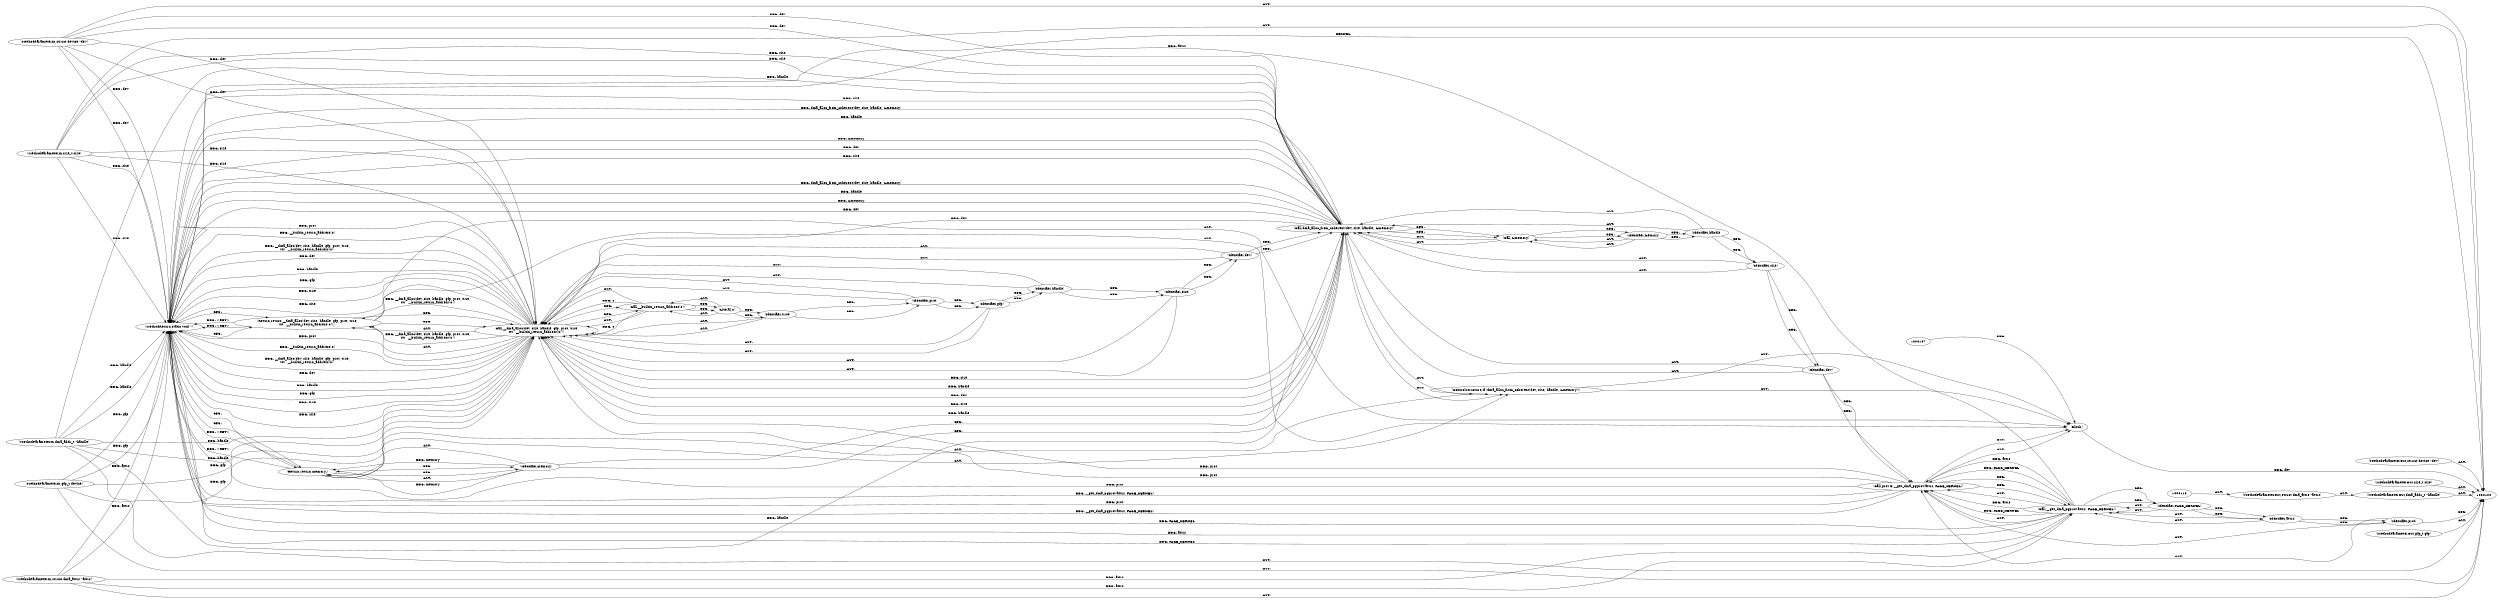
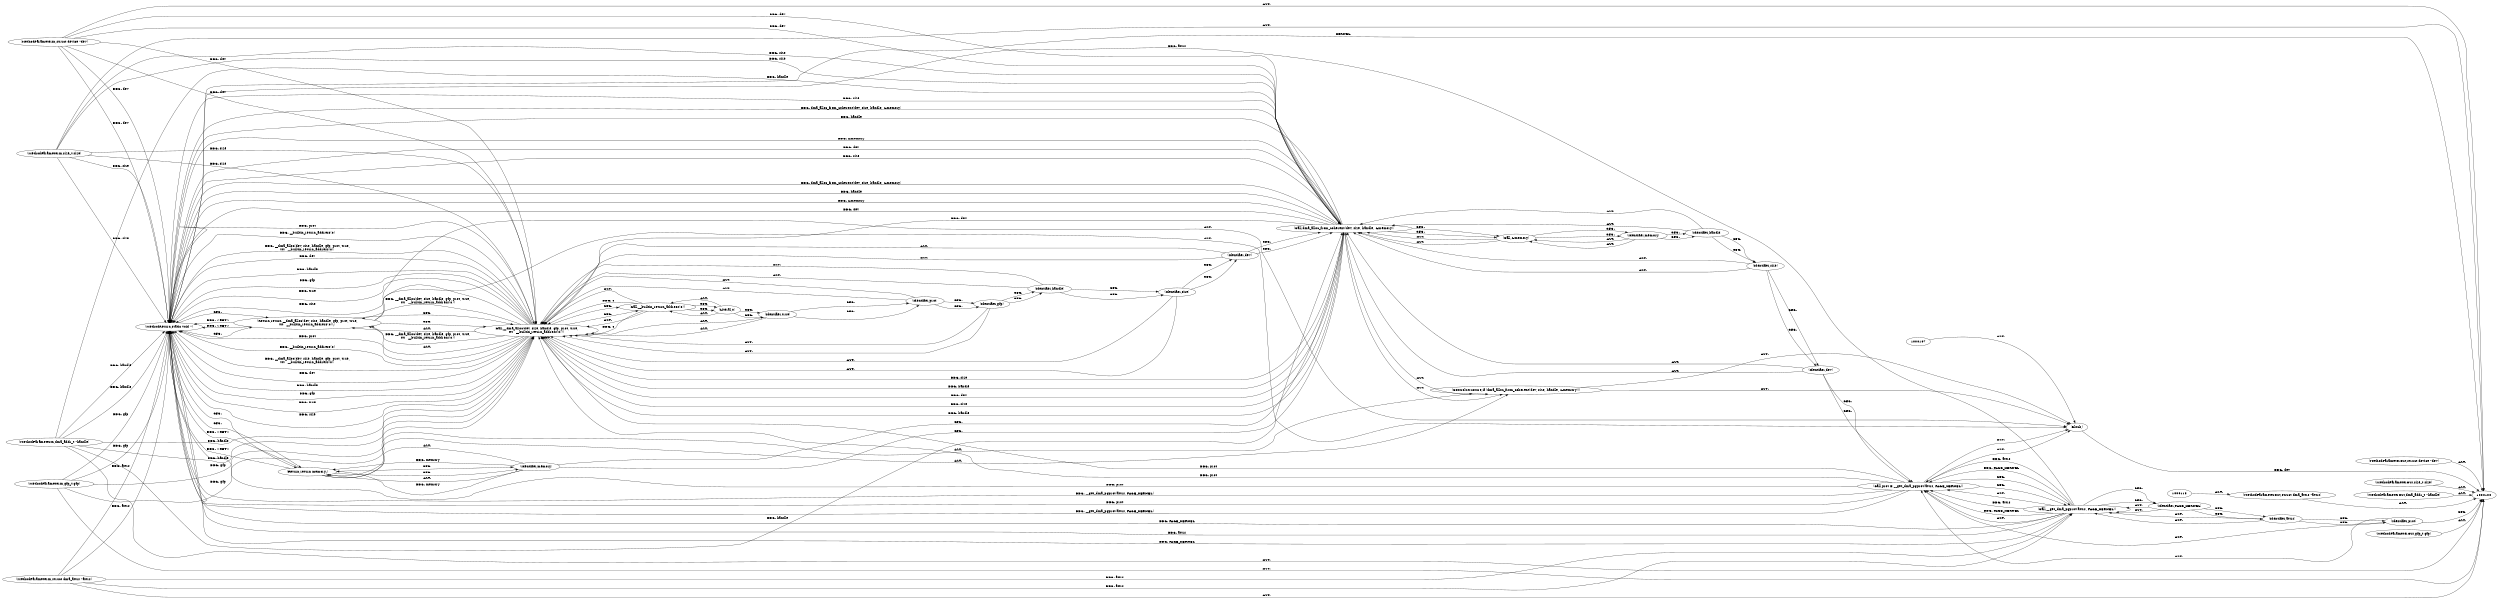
  digraph {
    rankdir=LR
    n1 [label="(MethodReturn,static void *)"]
    n2 [label="(Return,return __dma_alloc(dev, size, handle, gfp, prot, true,\n\t\t\t   __builtin_return_address(0));)"]
    n3 [label="(Return,return memory;)"]
    1000100
    n5 [label="(Call,__dma_alloc(dev, size, handle, gfp, prot, true,\n\t\t\t   __builtin_return_address(0)))"]
    n6 [label="(Block,)"]
    n7 [label="(ControlStructure,if (dma_alloc_from_coherent(dev, size, handle, &memory)))"]
    n8 [label="(Identifier,memory)"]
    n9 [label="(MethodParameterIn,struct device *dev)"]
    n10 [label="(Call,dma_alloc_from_coherent(dev, size, handle, &memory))"]
    n11 [label="(Call,__builtin_return_address(0))"]
    n12 [label="(Call,&memory)"]
    n13 [label="(MethodParameterOut,struct device *dev)"]
    n14 [label="(MethodParameterIn,size_t size)"]
    n15 [label="(MethodParameterOut,size_t size)"]
    n16 [label="(Identifier,dev)"]
    n17 [label="(Identifier,size)"]
    n18 [label="(Identifier,handle)"]
    n19 [label="(Identifier,gfp)"]
    n20 [label="(Identifier,prot)"]
    n21 [label="(Identifier,true)"]
    n22 [label="(Literal,0)"]
    n23 [label="(MethodParameterIn,dma_addr_t *handle)"]
    n24 [label="(MethodParameterOut,dma_addr_t *handle)"]
-   n25 [label="(MethodParameterIn,gfp_t device)"]
+   n25 [label="(MethodParameterIn,gfp_t gfp)"]
    n26 [label="(MethodParameterOut,gfp_t gfp)"]
    n27 [label="(MethodParameterIn,struct dma_attrs *attrs)"]
    n28 [label="(Call,__get_dma_pgprot(attrs, PAGE_KERNEL))"]
    n29 [label="(Call,prot = __get_dma_pgprot(attrs, PAGE_KERNEL))"]
    n30 [label="(Identifier,PAGE_KERNEL)"]
    n31 [label="(MethodParameterOut,struct dma_attrs *attrs)"]
    n32 [label="(Identifier,prot)"]
    n33 [label="(Identifier,attrs)"]
    n34 [label="(Identifier,dev)"]
    n35 [label="(Identifier,size)"]
    n36 [label="(Identifier,handle)"]
    n37 [label="(Identifier,memory)"]
    1000107
    1000113
    n1 -> n2 [label="CFG: "]
    n1 -> n2 [label="CFG: "]
    n1 -> n3 [label="CFG: "]
    n1 -> n3 [label="CFG: "]
    n1 -> 1000100 [label="KERNEL: "]
    n2 -> n1 [label="DDG: <RET>"]
    n2 -> n1 [label="DDG: <RET>"]
    n2 -> n5 [label="CFG: "]
    n2 -> n5 [label="CFG: "]
    n2 -> n6 [label="AST: "]
    n2 -> n6 [label="AST: "]
    n3 -> n1 [label="DDG: <RET>"]
    n3 -> n1 [label="DDG: <RET>"]
    n3 -> n7 [label="AST: "]
    n3 -> n7 [label="AST: "]
    n3 -> n8 [label="CFG: "]
    n3 -> n8 [label="CFG: "]
    n5 -> n1 [label="DDG: dev"]
    n5 -> n1 [label="DDG: handle"]
    n5 -> n1 [label="DDG: gfp"]
    n5 -> n1 [label="DDG: true"]
    n5 -> n1 [label="DDG: size"]
    n5 -> n1 [label="DDG: prot"]
    n5 -> n1 [label="DDG: __builtin_return_address(0)"]
    n5 -> n1 [label="DDG: __dma_alloc(dev, size, handle, gfp, prot, true,\n\t\t\t   __builtin_return_address(0))"]
    n5 -> n1 [label="DDG: dev"]
    n5 -> n1 [label="DDG: handle"]
    n5 -> n1 [label="DDG: gfp"]
    n5 -> n1 [label="DDG: true"]
    n5 -> n1 [label="DDG: size"]
    n5 -> n1 [label="DDG: prot"]
    n5 -> n1 [label="DDG: __builtin_return_address(0)"]
    n5 -> n1 [label="DDG: __dma_alloc(dev, size, handle, gfp, prot, true,\n\t\t\t   __builtin_return_address(0))"]
    n5 -> n2 [label="AST: "]
    n5 -> n2 [label="DDG: __dma_alloc(dev, size, handle, gfp, prot, true,\n\t\t\t   __builtin_return_address(0))"]
    n5 -> n2 [label="AST: "]
    n5 -> n2 [label="DDG: __dma_alloc(dev, size, handle, gfp, prot, true,\n\t\t\t   __builtin_return_address(0))"]
    n5 -> n11 [label="CFG: "]
    n5 -> n11 [label="CFG: "]
    n6 -> 1000100 [label="DDG: dev"]
    n7 -> n6 [label="AST: "]
    n7 -> n6 [label="AST: "]
    n8 -> n3 [label="AST: "]
    n8 -> n3 [label="DDG: memory"]
    n8 -> n3 [label="AST: "]
    n8 -> n3 [label="DDG: memory"]
    n8 -> n10 [label="CFG: "]
    n8 -> n10 [label="CFG: "]
    n9 -> n1 [label="DDG: dev"]
    n9 -> n1 [label="DDG: dev"]
    n9 -> 1000100 [label="AST: "]
    n9 -> n5 [label="DDG: dev"]
    n9 -> n5 [label="DDG: dev"]
    n9 -> n10 [label="DDG: dev"]
    n9 -> n10 [label="DDG: dev"]
    n10 -> n1 [label="DDG: size"]
    n10 -> n1 [label="DDG: dma_alloc_from_coherent(dev, size, handle, &memory)"]
    n10 -> n1 [label="DDG: handle"]
    n10 -> n1 [label="DDG: &memory"]
    n10 -> n1 [label="DDG: dev"]
    n10 -> n1 [label="DDG: size"]
    n10 -> n1 [label="DDG: dma_alloc_from_coherent(dev, size, handle, &memory)"]
    n10 -> n1 [label="DDG: handle"]
    n10 -> n1 [label="DDG: &memory"]
    n10 -> n1 [label="DDG: dev"]
    n10 -> n5 [label="DDG: dev"]
    n10 -> n5 [label="DDG: size"]
    n10 -> n5 [label="DDG: handle"]
    n10 -> n5 [label="DDG: dev"]
    n10 -> n5 [label="DDG: size"]
    n10 -> n5 [label="DDG: handle"]
    n10 -> n7 [label="AST: "]
    n10 -> n7 [label="AST: "]
    n10 -> n12 [label="CFG: "]
    n10 -> n12 [label="CFG: "]
    n11 -> n5 [label="AST: "]
    n11 -> n5 [label="DDG: 0"]
    n11 -> n5 [label="AST: "]
    n11 -> n5 [label="DDG: 0"]
    n11 -> n22 [label="CFG: "]
    n11 -> n22 [label="CFG: "]
    n12 -> n10 [label="AST: "]
    n12 -> n10 [label="AST: "]
    n12 -> n37 [label="CFG: "]
    n12 -> n37 [label="CFG: "]
    n13 -> 1000100 [label="AST: "]
    n14 -> n1 [label="DDG: size"]
    n14 -> n1 [label="DDG: size"]
    n14 -> 1000100 [label="AST: "]
    n14 -> n5 [label="DDG: size"]
    n14 -> n5 [label="DDG: size"]
    n14 -> n10 [label="DDG: size"]
    n14 -> n10 [label="DDG: size"]
    n15 -> 1000100 [label="AST: "]
    n16 -> n5 [label="AST: "]
    n16 -> n5 [label="AST: "]
    n16 -> n10 [label="CFG: "]
    n16 -> n10 [label="CFG: "]
    n17 -> n5 [label="AST: "]
    n17 -> n5 [label="AST: "]
    n17 -> n16 [label="CFG: "]
    n17 -> n16 [label="CFG: "]
    n18 -> n5 [label="AST: "]
    n18 -> n5 [label="AST: "]
    n18 -> n17 [label="CFG: "]
    n18 -> n17 [label="CFG: "]
    n19 -> n5 [label="AST: "]
    n19 -> n5 [label="AST: "]
    n19 -> n18 [label="CFG: "]
    n19 -> n18 [label="CFG: "]
    n20 -> n5 [label="AST: "]
    n20 -> n5 [label="AST: "]
    n20 -> n19 [label="CFG: "]
    n20 -> n19 [label="CFG: "]
    n21 -> n5 [label="AST: "]
    n21 -> n5 [label="AST: "]
    n21 -> n20 [label="CFG: "]
    n21 -> n20 [label="CFG: "]
    n22 -> n11 [label="AST: "]
    n22 -> n11 [label="AST: "]
    n22 -> n21 [label="CFG: "]
    n22 -> n21 [label="CFG: "]
    n23 -> n1 [label="DDG: handle"]
    n23 -> n1 [label="DDG: handle"]
    n23 -> 1000100 [label="AST: "]
    n23 -> n5 [label="DDG: handle"]
    n23 -> n5 [label="DDG: handle"]
    n23 -> n10 [label="DDG: handle"]
    n23 -> n10 [label="DDG: handle"]
    n24 -> 1000100 [label="AST: "]
    n25 -> n1 [label="DDG: gfp"]
    n25 -> n1 [label="DDG: gfp"]
    n25 -> 1000100 [label="AST: "]
    n25 -> n5 [label="DDG: gfp"]
    n25 -> n5 [label="DDG: gfp"]
    n26 -> 1000100 [label="AST: "]
    n27 -> n1 [label="DDG: attrs"]
    n27 -> n1 [label="DDG: attrs"]
    n27 -> 1000100 [label="AST: "]
    n27 -> n28 [label="DDG: attrs"]
    n27 -> n28 [label="DDG: attrs"]
    n28 -> n1 [label="DDG: PAGE_KERNEL"]
    n28 -> n1 [label="DDG: attrs"]
    n28 -> n1 [label="DDG: PAGE_KERNEL"]
    n28 -> n1 [label="DDG: attrs"]
    n28 -> n29 [label="AST: "]
    n28 -> n29 [label="DDG: attrs"]
    n28 -> n29 [label="DDG: PAGE_KERNEL"]
    n28 -> n29 [label="AST: "]
    n28 -> n29 [label="DDG: attrs"]
    n28 -> n29 [label="DDG: PAGE_KERNEL"]
    n28 -> n30 [label="CFG: "]
    n28 -> n30 [label="CFG: "]
    n29 -> n1 [label="DDG: prot"]
    n29 -> n1 [label="DDG: __get_dma_pgprot(attrs, PAGE_KERNEL)"]
    n29 -> n1 [label="DDG: prot"]
    n29 -> n1 [label="DDG: __get_dma_pgprot(attrs, PAGE_KERNEL)"]
    n29 -> n5 [label="DDG: prot"]
    n29 -> n5 [label="DDG: prot"]
    n29 -> n6 [label="AST: "]
    n29 -> n6 [label="AST: "]
    n29 -> n28 [label="CFG: "]
    n29 -> n28 [label="CFG: "]
    n30 -> n28 [label="AST: "]
    n30 -> n28 [label="AST: "]
    n30 -> n33 [label="CFG: "]
    n30 -> n33 [label="CFG: "]
-   n31 -> n24 [label="AST: "]
+   n31 -> 1000100 [label="AST: "]
    n32 -> 1000100 [label="CFG: "]
    n32 -> n29 [label="AST: "]
    n32 -> n29 [label="AST: "]
    n33 -> n28 [label="AST: "]
    n33 -> n28 [label="AST: "]
    n33 -> n32 [label="CFG: "]
    n33 -> n32 [label="CFG: "]
    n34 -> n10 [label="AST: "]
    n34 -> n10 [label="AST: "]
    n34 -> n29 [label="CFG: "]
    n34 -> n29 [label="CFG: "]
    n35 -> n10 [label="AST: "]
    n35 -> n10 [label="AST: "]
    n35 -> n34 [label="CFG: "]
    n35 -> n34 [label="CFG: "]
    n36 -> n10 [label="AST: "]
    n36 -> n10 [label="AST: "]
    n36 -> n35 [label="CFG: "]
    n36 -> n35 [label="CFG: "]
    n37 -> n12 [label="AST: "]
    n37 -> n12 [label="AST: "]
    n37 -> n36 [label="CFG: "]
    n37 -> n36 [label="CFG: "]
-   1000107 -> n6 [label="DDG: "]
+   1000107 -> n6 [label="AST: "]
    1000113 -> n31 [label="AST: "]
  }
